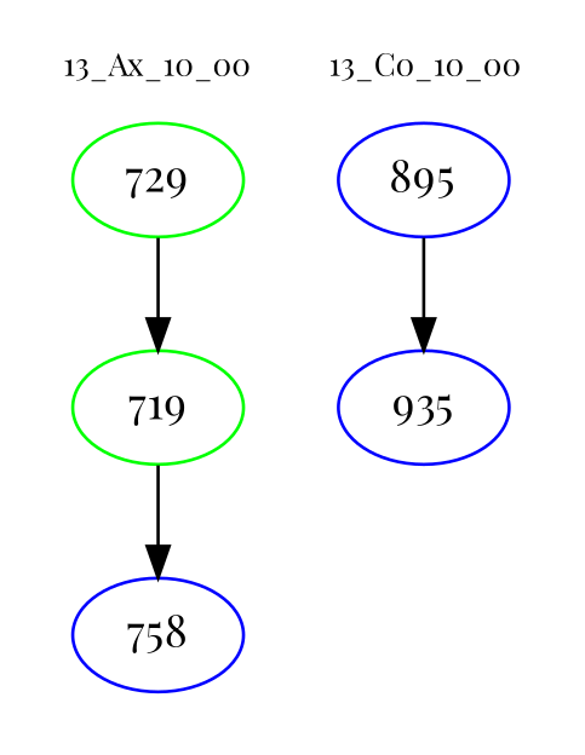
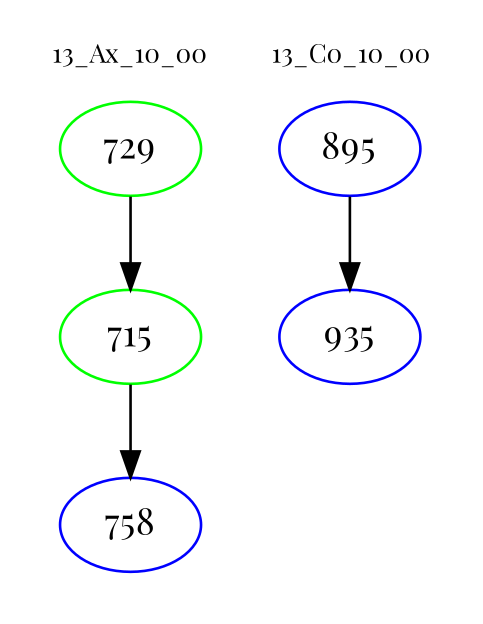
  digraph {
    fontname="Playfair Display"
    node [color=blue fontname="Playfair Display"]
    edge [color=black fontname="Playfair Display"]
    n1 [color=green label=729]
-   n2 [color=green label=719]
+   n2 [color=green label=715]
    n3 [label=758]
    n4 [label=895]
    n5 [label=935]
    subgraph cluster_1 {
      color=white
      fontsize=10
      label="13_Ax_10_00"
      n1
      n2
      n3
    }
    subgraph cluster_2 {
      color=white
      fontsize=10
      label="13_C0_10_00"
      n4
      n5
    }
    n1 -> n2
    n2 -> n3
    n4 -> n5
  }
